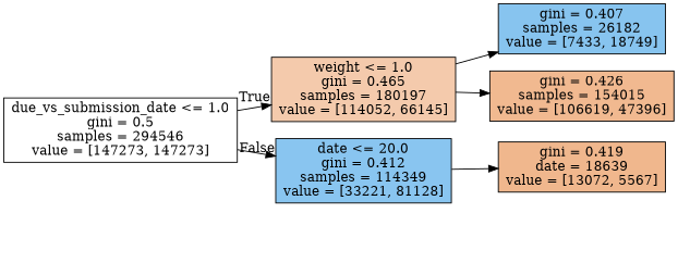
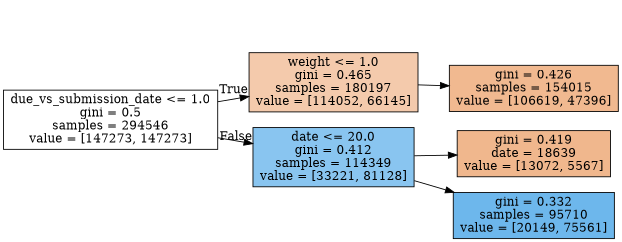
  digraph {
    rankdir=LR
    node [color=black shape=box style=filled]
    n1 [fillcolor="#e5813900" label="due_vs_submission_date <= 1.0\ngini = 0.5\nsamples = 294546\nvalue = [147273, 147273]"]
    n2 [fillcolor="#e581396b" label="weight <= 1.0\ngini = 0.465\nsamples = 180197\nvalue = [114052, 66145]"]
    n3 [fillcolor="#399de597" label="date <= 20.0\ngini = 0.412\nsamples = 114349\nvalue = [33221, 81128]"]
-   n4 [fillcolor="#399de59a" label="gini = 0.407\nsamples = 26182\nvalue = [7433, 18749]"]
    n5 [fillcolor="#e581398e" label="gini = 0.426\nsamples = 154015\nvalue = [106619, 47396]"]
    n6 [fillcolor="#e5813992" label="gini = 0.419\ndate = 18639\nvalue = [13072, 5567]"]
+   n7 [fillcolor="#399de5bb" label="gini = 0.332\nsamples = 95710\nvalue = [20149, 75561]"]
    n1 -> n2 [headlabel=True labelangle=45 labeldistance=2.5]
    n1 -> n3 [headlabel=False labelangle=-45 labeldistance=2.5]
-   n2 -> n4
    n2 -> n5
    n3 -> n6
+   n3 -> n7
  }
